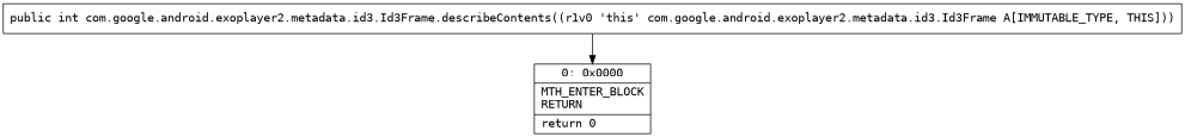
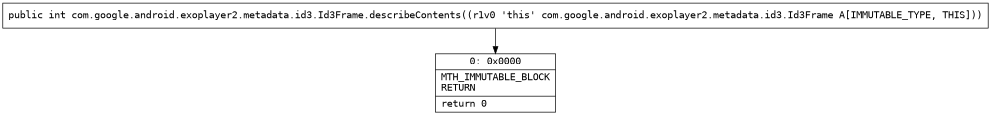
  digraph {
    fontname="DejaVu Sans Mono"
    node [shape=record fontname="DejaVu Sans Mono"]
-   n1 [label="{0\:\ 0x0000|MTH_ENTER_BLOCK\lRETURN\l|return 0\l}"]
+   n1 [label="{0\:\ 0x0000|MTH_IMMUTABLE_BLOCK\lRETURN\l|return 0\l}"]
    n2 [label="{public int com.google.android.exoplayer2.metadata.id3.Id3Frame.describeContents((r1v0 'this' com.google.android.exoplayer2.metadata.id3.Id3Frame A[IMMUTABLE_TYPE, THIS])) }"]
    n2 -> n1 [fontname="DejaVu Sans Mono"]
  }
